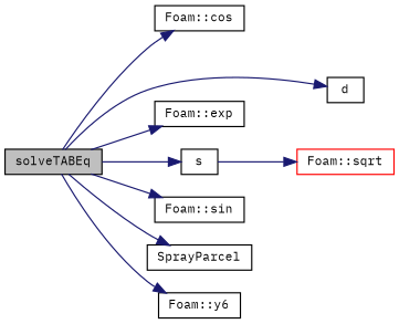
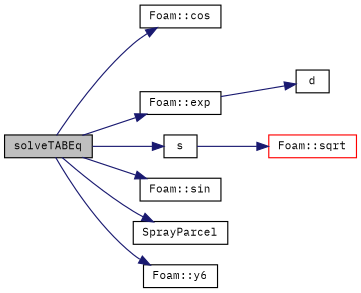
  digraph {
    fontname="IBM Plex Mono"
    rankdir=LR
    node [color=black fontname="IBM Plex Mono" fontsize=10 shape=record]
    edge [color=midnightblue fontname="IBM Plex Mono" fontsize=10 labelfontname=FreeSans labelfontsize=10 style=solid]
    n1 [fillcolor=grey75 fontcolor=black height=0.2 label=solveTABEq style=filled width=0.4]
    n2 [height=0.2 label="Foam::cos" width=0.4]
    n3 [height=0.2 label=d width=0.4]
    n4 [height=0.2 label="Foam::exp" width=0.4]
    n5 [height=0.2 label=s width=0.4]
    n6 [height=0.2 label="Foam::sin" width=0.4]
    n7 [height=0.2 label=SprayParcel width=0.4]
    n8 [height=0.2 label="Foam::y6" width=0.4]
    n9 [color=red height=0.2 label="Foam::sqrt" width=0.4]
    n1 -> n2
-   n1 -> n3
+   n4 -> n3
    n1 -> n4
    n1 -> n5
    n1 -> n6
    n1 -> n7
    n1 -> n8
    n5 -> n9
  }
